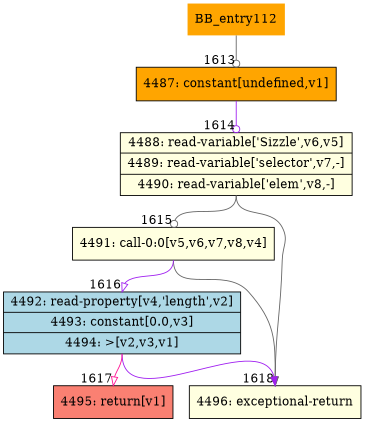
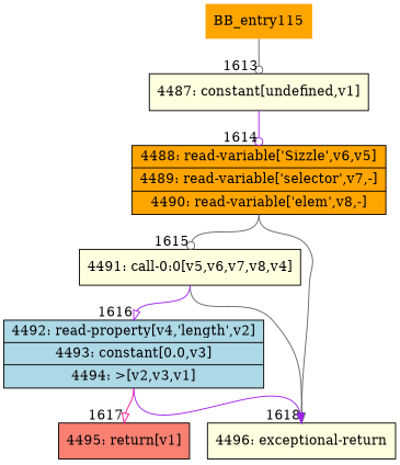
  digraph {
    rankdir=TD
    node [fillcolor=lightyellow shape=record style=filled]
    edge [arrowhead=odot color=gray40 headport=n tailport=s]
-   BB_entry112 [fillcolor=orange shape=none]
-   n2 [fillcolor=orange label="{4487: constant[undefined,v1]}"]
-   n3 [label="{4488: read-variable['Sizzle',v6,v5]|4489: read-variable['selector',v7,-]|4490: read-variable['elem',v8,-]}"]
+   BB_entry112 [fillcolor=orange shape=none label=BB_entry115]
+   n2 [label="{4487: constant[undefined,v1]}"]
+   n3 [fillcolor=orange label="{4488: read-variable['Sizzle',v6,v5]|4489: read-variable['selector',v7,-]|4490: read-variable['elem',v8,-]}"]
    n4 [label="{4491: call-0:0[v5,v6,v7,v8,v4]}"]
    n5 [label="{4496: exceptional-return}"]
    n6 [fillcolor=lightblue label="{4492: read-property[v4,'length',v2]|4493: constant[0.0,v3]|4494: \>[v2,v3,v1]}"]
    n7 [fillcolor=salmon label="{4495: return[v1]}"]
    BB_entry112 -> n2 [headlabel="    1613"]
    n2 -> n3 [color=purple headlabel="      1614"]
    n3 -> n4 [headlabel="      1615"]
    n3 -> n5 [arrowhead=normal headlabel="      1618"]
    n4 -> n5 [arrowhead=onormal]
    n4 -> n6 [arrowhead=onormal color=purple headlabel="      1616"]
    n6 -> n5 [arrowhead=normal color=purple]
    n6 -> n7 [arrowhead=onormal color=deeppink headlabel="      1617"]
  }
